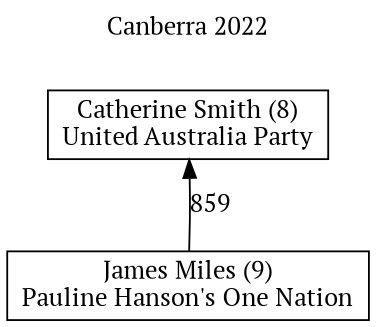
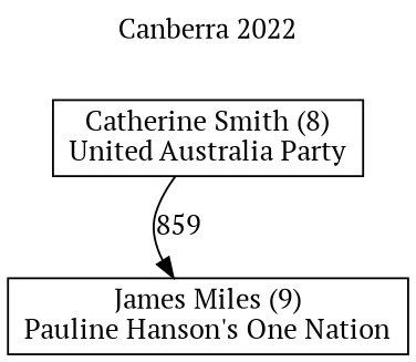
  digraph {
    label="Canberra 2022"
    labelloc=t
    mclimit=10
    fontname="PT Serif"
    node [shape=box fontname="PT Serif"]
    n1 [label="Catherine Smith (8)\nUnited Australia Party"]
    n2 [label="James Miles (9)\nPauline Hanson's One Nation"]
-   n2 -> n1 [label=859 fontname="PT Serif"]
+   n1 -> n2 [label=859 fontname="PT Serif"]
  }
